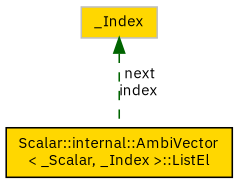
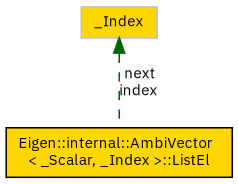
  digraph {
    fontname="IBM Plex Sans"
    node [fillcolor=gold fontname="IBM Plex Sans" fontsize=10 shape=record style=filled]
-   n1 [color=black fontcolor=black height=0.2 label="Scalar::internal::AmbiVector\l\< _Scalar, _Index \>::ListEl" width=0.4]
+   n1 [color=black fontcolor=black height=0.2 label="Eigen::internal::AmbiVector\l\< _Scalar, _Index \>::ListEl" width=0.4]
    n2 [color=grey75 height=0.2 label=_Index width=0.4]
    n2 -> n1 [color=darkgreen dir=back fontname="IBM Plex Sans" fontsize=10 label=" next\nindex" labelfontname=Helvetica labelfontsize=10 style=dashed]
  }
